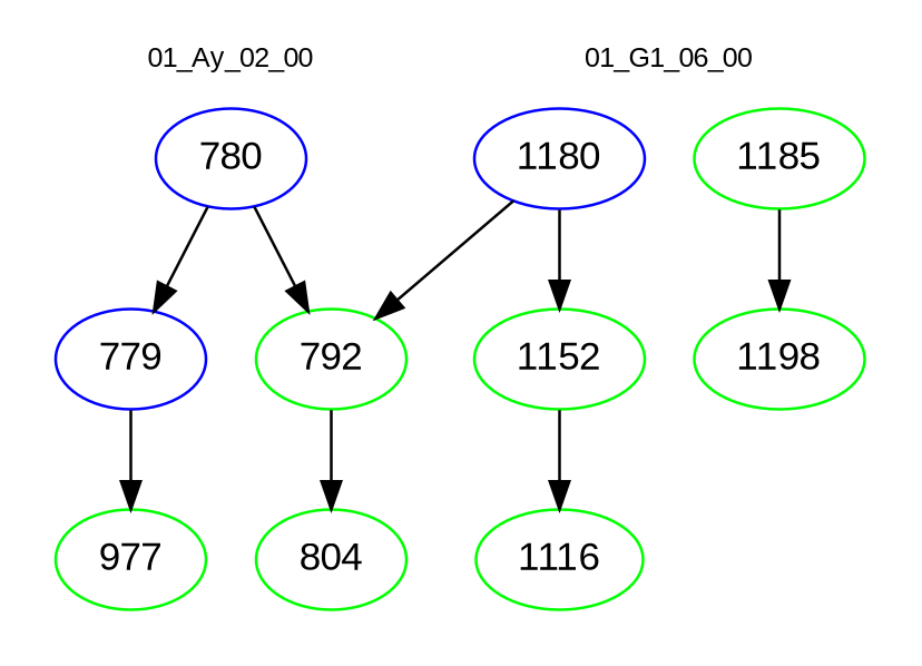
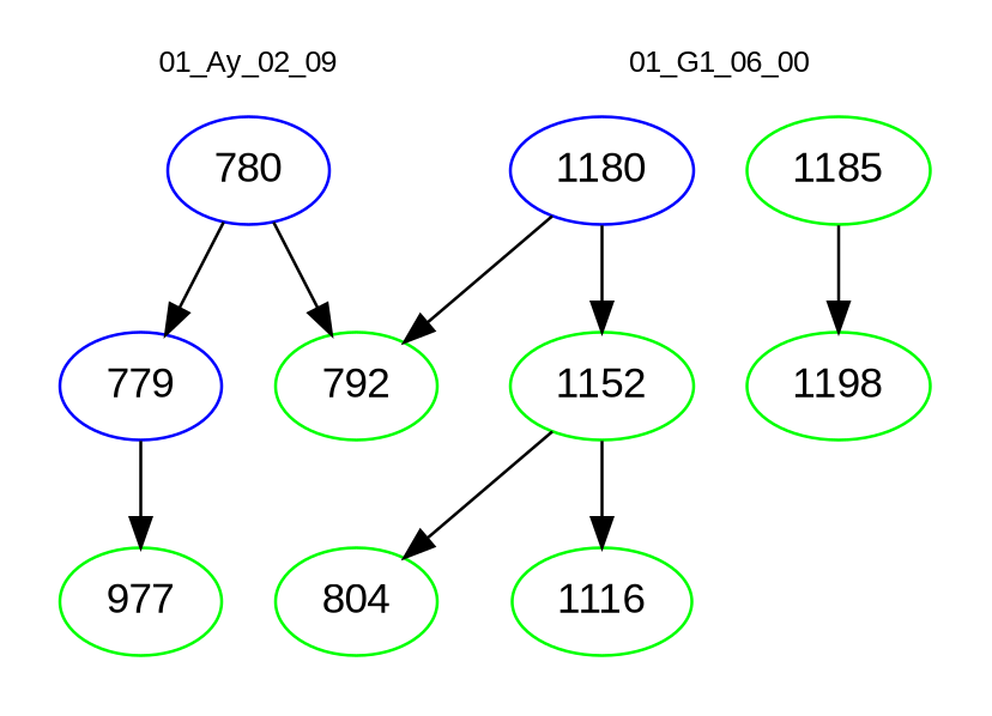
  digraph {
    fontname="Liberation Sans"
    node [color=green fontname="Liberation Sans"]
    edge [color=black fontname="Liberation Sans"]
    n1 [color=blue label=780]
    n2 [color=blue label=779]
    n3 [label=792]
    n4 [label=977]
    n5 [label=804]
    n6 [color=blue label=1180]
    n7 [label=1152]
    n8 [label=1185]
    n9 [label=1116]
    n10 [label=1198]
    subgraph cluster_1 {
      color=white
      fontsize=10
-     label="01_Ay_02_00"
+     label="01_Ay_02_09"
      n1
      n2
      n3
      n4
      n5
    }
    subgraph cluster_2 {
      color=white
      fontsize=10
      label="01_G1_06_00"
      n6
      n7
      n8
      n9
      n10
    }
    n1 -> n2
    n1 -> n3
    n2 -> n4
-   n3 -> n5
+   n7 -> n5
    n6 -> n3
    n6 -> n7
    n7 -> n9
    n8 -> n10
  }
